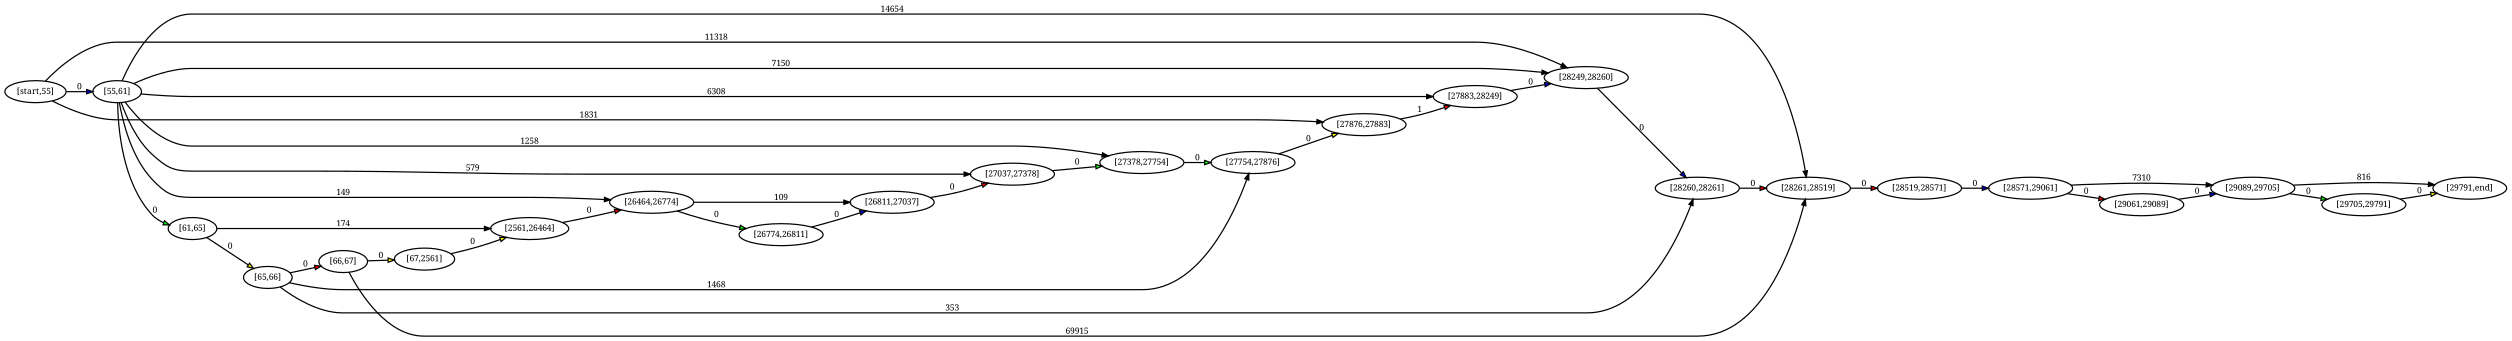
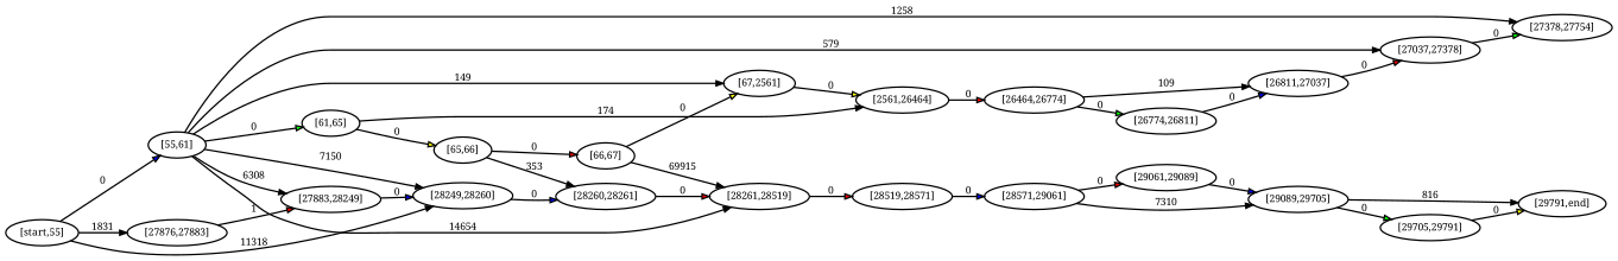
  digraph {
    fontname="Noto Serif"
    rankdir=LR
    node [fontname="Noto Serif" style=bold]
    edge [fillcolor=black fontname="Noto Serif" style=bold]
    n1 [label="[start,55]"]
    n2 [label="[55,61]"]
    n3 [label="[27876,27883]"]
    n4 [label="[28249,28260]"]
    n5 [label="[61,65]"]
    n6 [label="[26464,26774]"]
    n7 [label="[27037,27378]"]
    n8 [label="[27378,27754]"]
    n9 [label="[27883,28249]"]
    n10 [label="[28261,28519]"]
    n11 [label="[28260,28261]"]
    n12 [label="[65,66]"]
    n13 [label="[2561,26464]"]
    n14 [label="[26774,26811]"]
    n15 [label="[26811,27037]"]
-   n16 [label="[27754,27876]"]
    n17 [label="[28519,28571]"]
    n18 [label="[66,67]"]
    n19 [label="[67,2561]"]
    n20 [label="[28571,29061]"]
    n21 [label="[29061,29089]"]
    n22 [label="[29089,29705]"]
    n23 [label="[29705,29791]"]
    n24 [label="[29791,end]"]
    n1 -> n2 [fillcolor=blue label=0]
    n1 -> n3 [label=1831]
    n1 -> n4 [label=11318]
    n2 -> n4 [label=7150]
    n2 -> n5 [fillcolor=green label=0]
-   n2 -> n6 [label=149]
+   n2 -> n19 [label=149]
    n2 -> n7 [label=579]
    n2 -> n8 [label=1258]
    n2 -> n9 [label=6308]
    n2 -> n10 [label=14654]
    n3 -> n9 [fillcolor=red label=1]
    n4 -> n11 [fillcolor=blue label=0]
    n5 -> n12 [fillcolor=yellow label=0]
    n5 -> n13 [label=174]
    n6 -> n14 [fillcolor=green label=0]
    n6 -> n15 [label=109]
    n7 -> n8 [fillcolor=green label=0]
-   n8 -> n16 [fillcolor=green label=0]
    n9 -> n4 [fillcolor=blue label=0]
    n10 -> n17 [fillcolor=red label=0]
    n11 -> n10 [fillcolor=red label=0]
    n12 -> n11 [label=353]
-   n12 -> n16 [label=1468]
    n12 -> n18 [fillcolor=red label=0]
    n13 -> n6 [fillcolor=red label=0]
    n14 -> n15 [fillcolor=blue label=0]
    n15 -> n7 [fillcolor=red label=0]
-   n16 -> n3 [fillcolor=yellow label=0]
    n17 -> n20 [fillcolor=blue label=0]
    n18 -> n10 [label=69915]
    n18 -> n19 [fillcolor=yellow label=0]
    n19 -> n13 [fillcolor=yellow label=0]
    n20 -> n21 [fillcolor=red label=0]
    n20 -> n22 [label=7310]
    n21 -> n22 [fillcolor=blue label=0]
    n22 -> n23 [fillcolor=green label=0]
    n22 -> n24 [label=816]
    n23 -> n24 [fillcolor=yellow label=0]
  }
